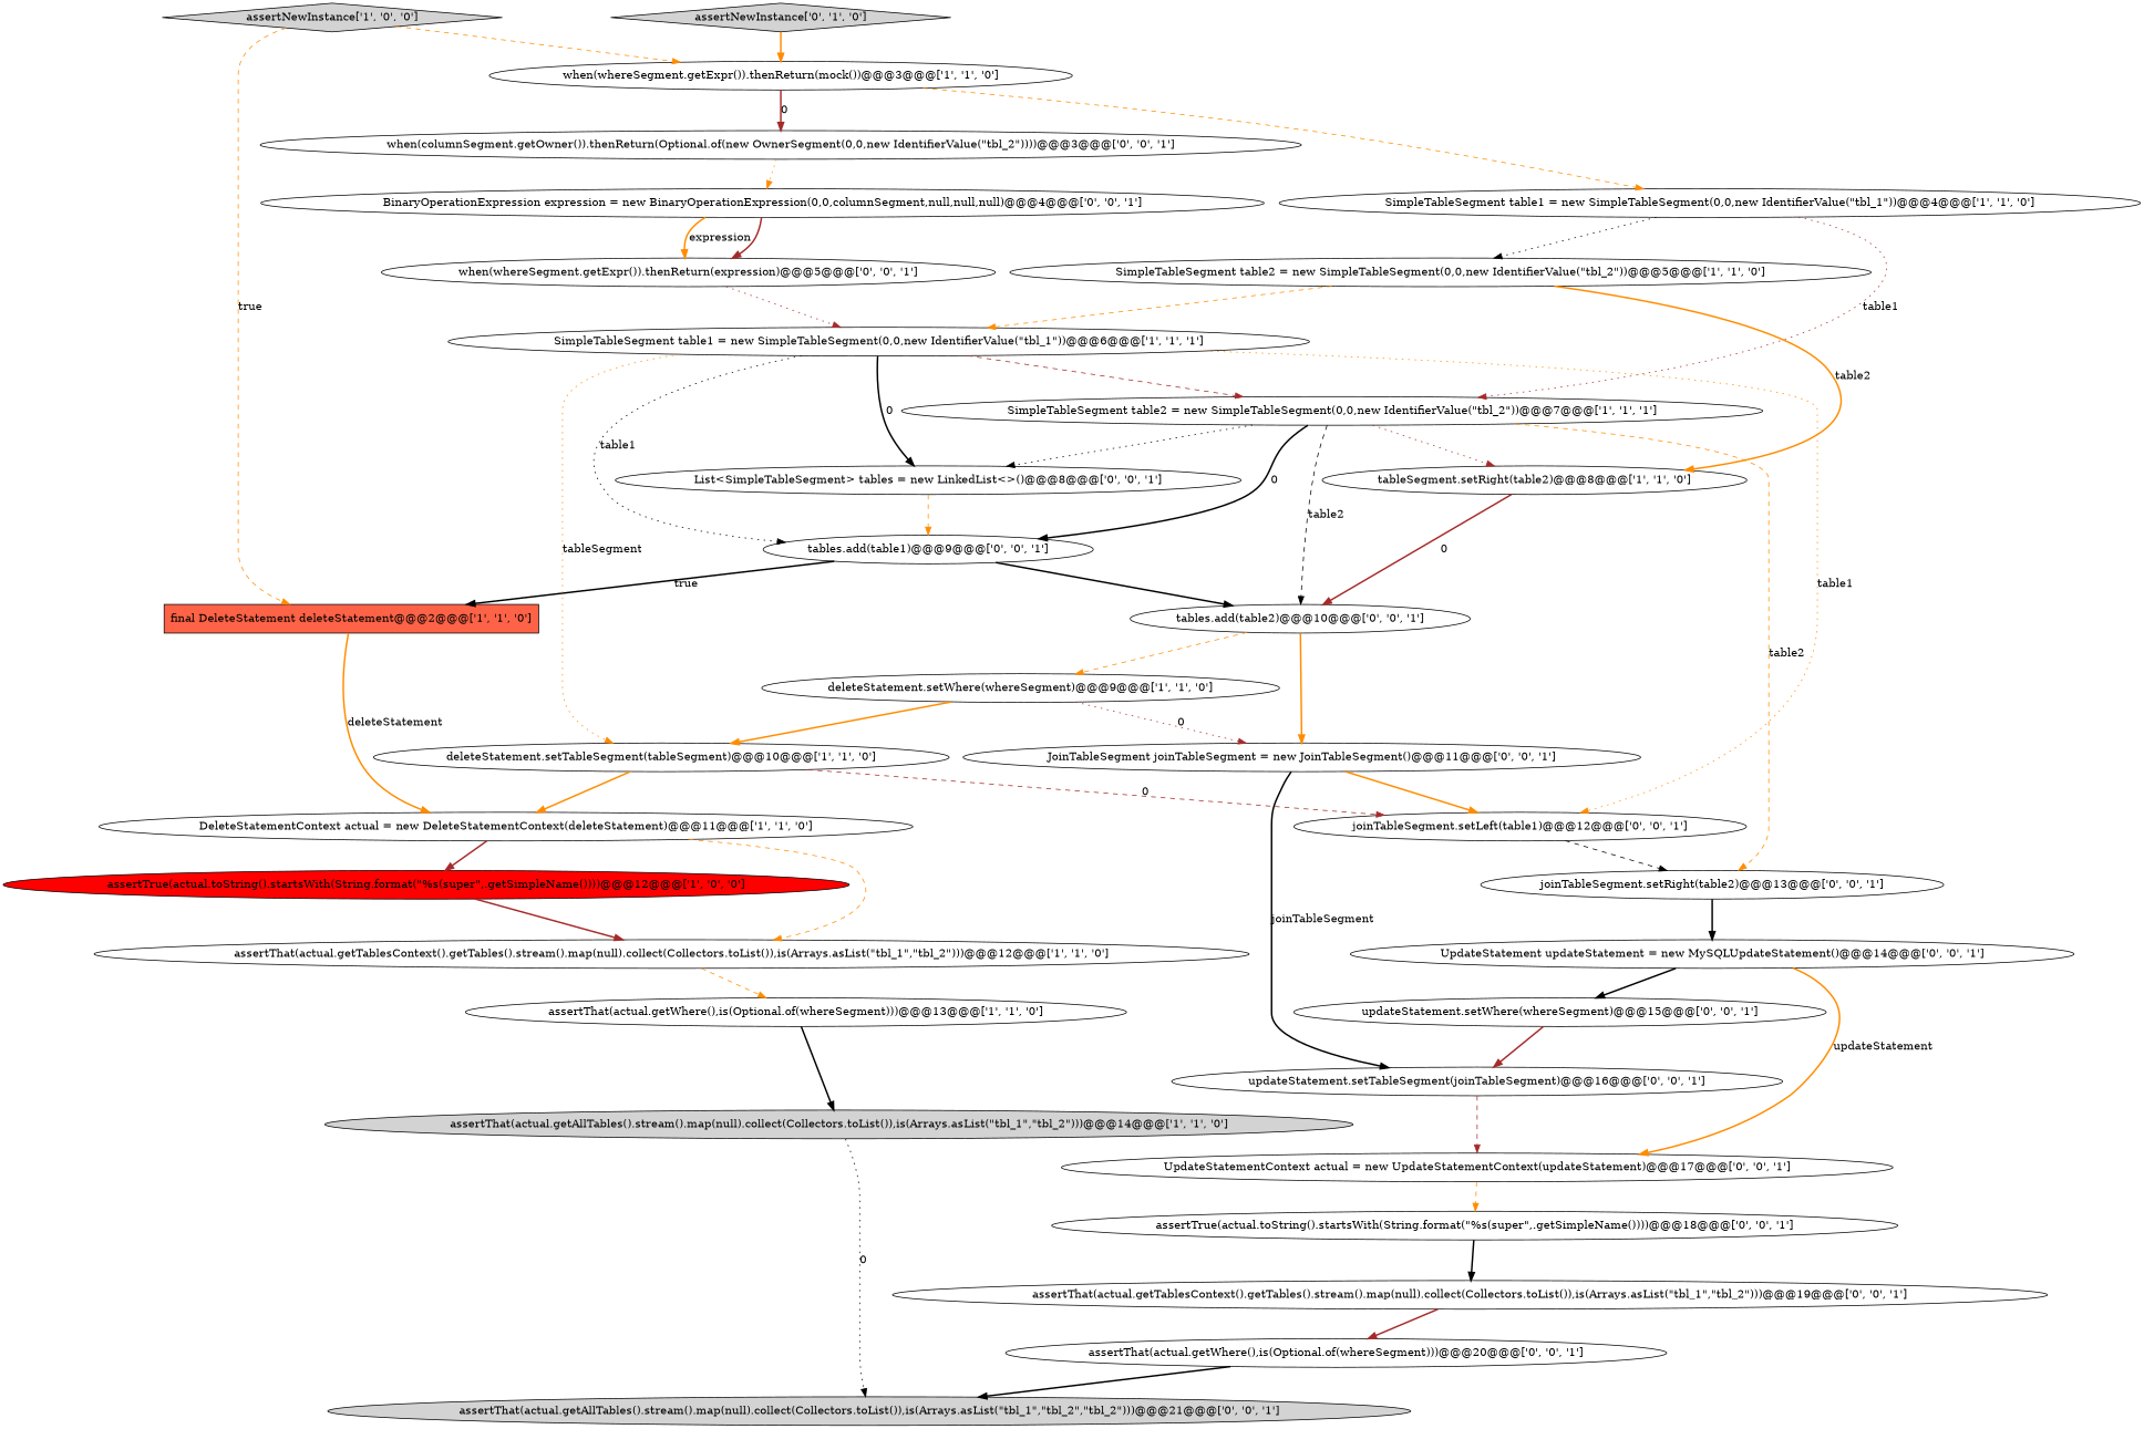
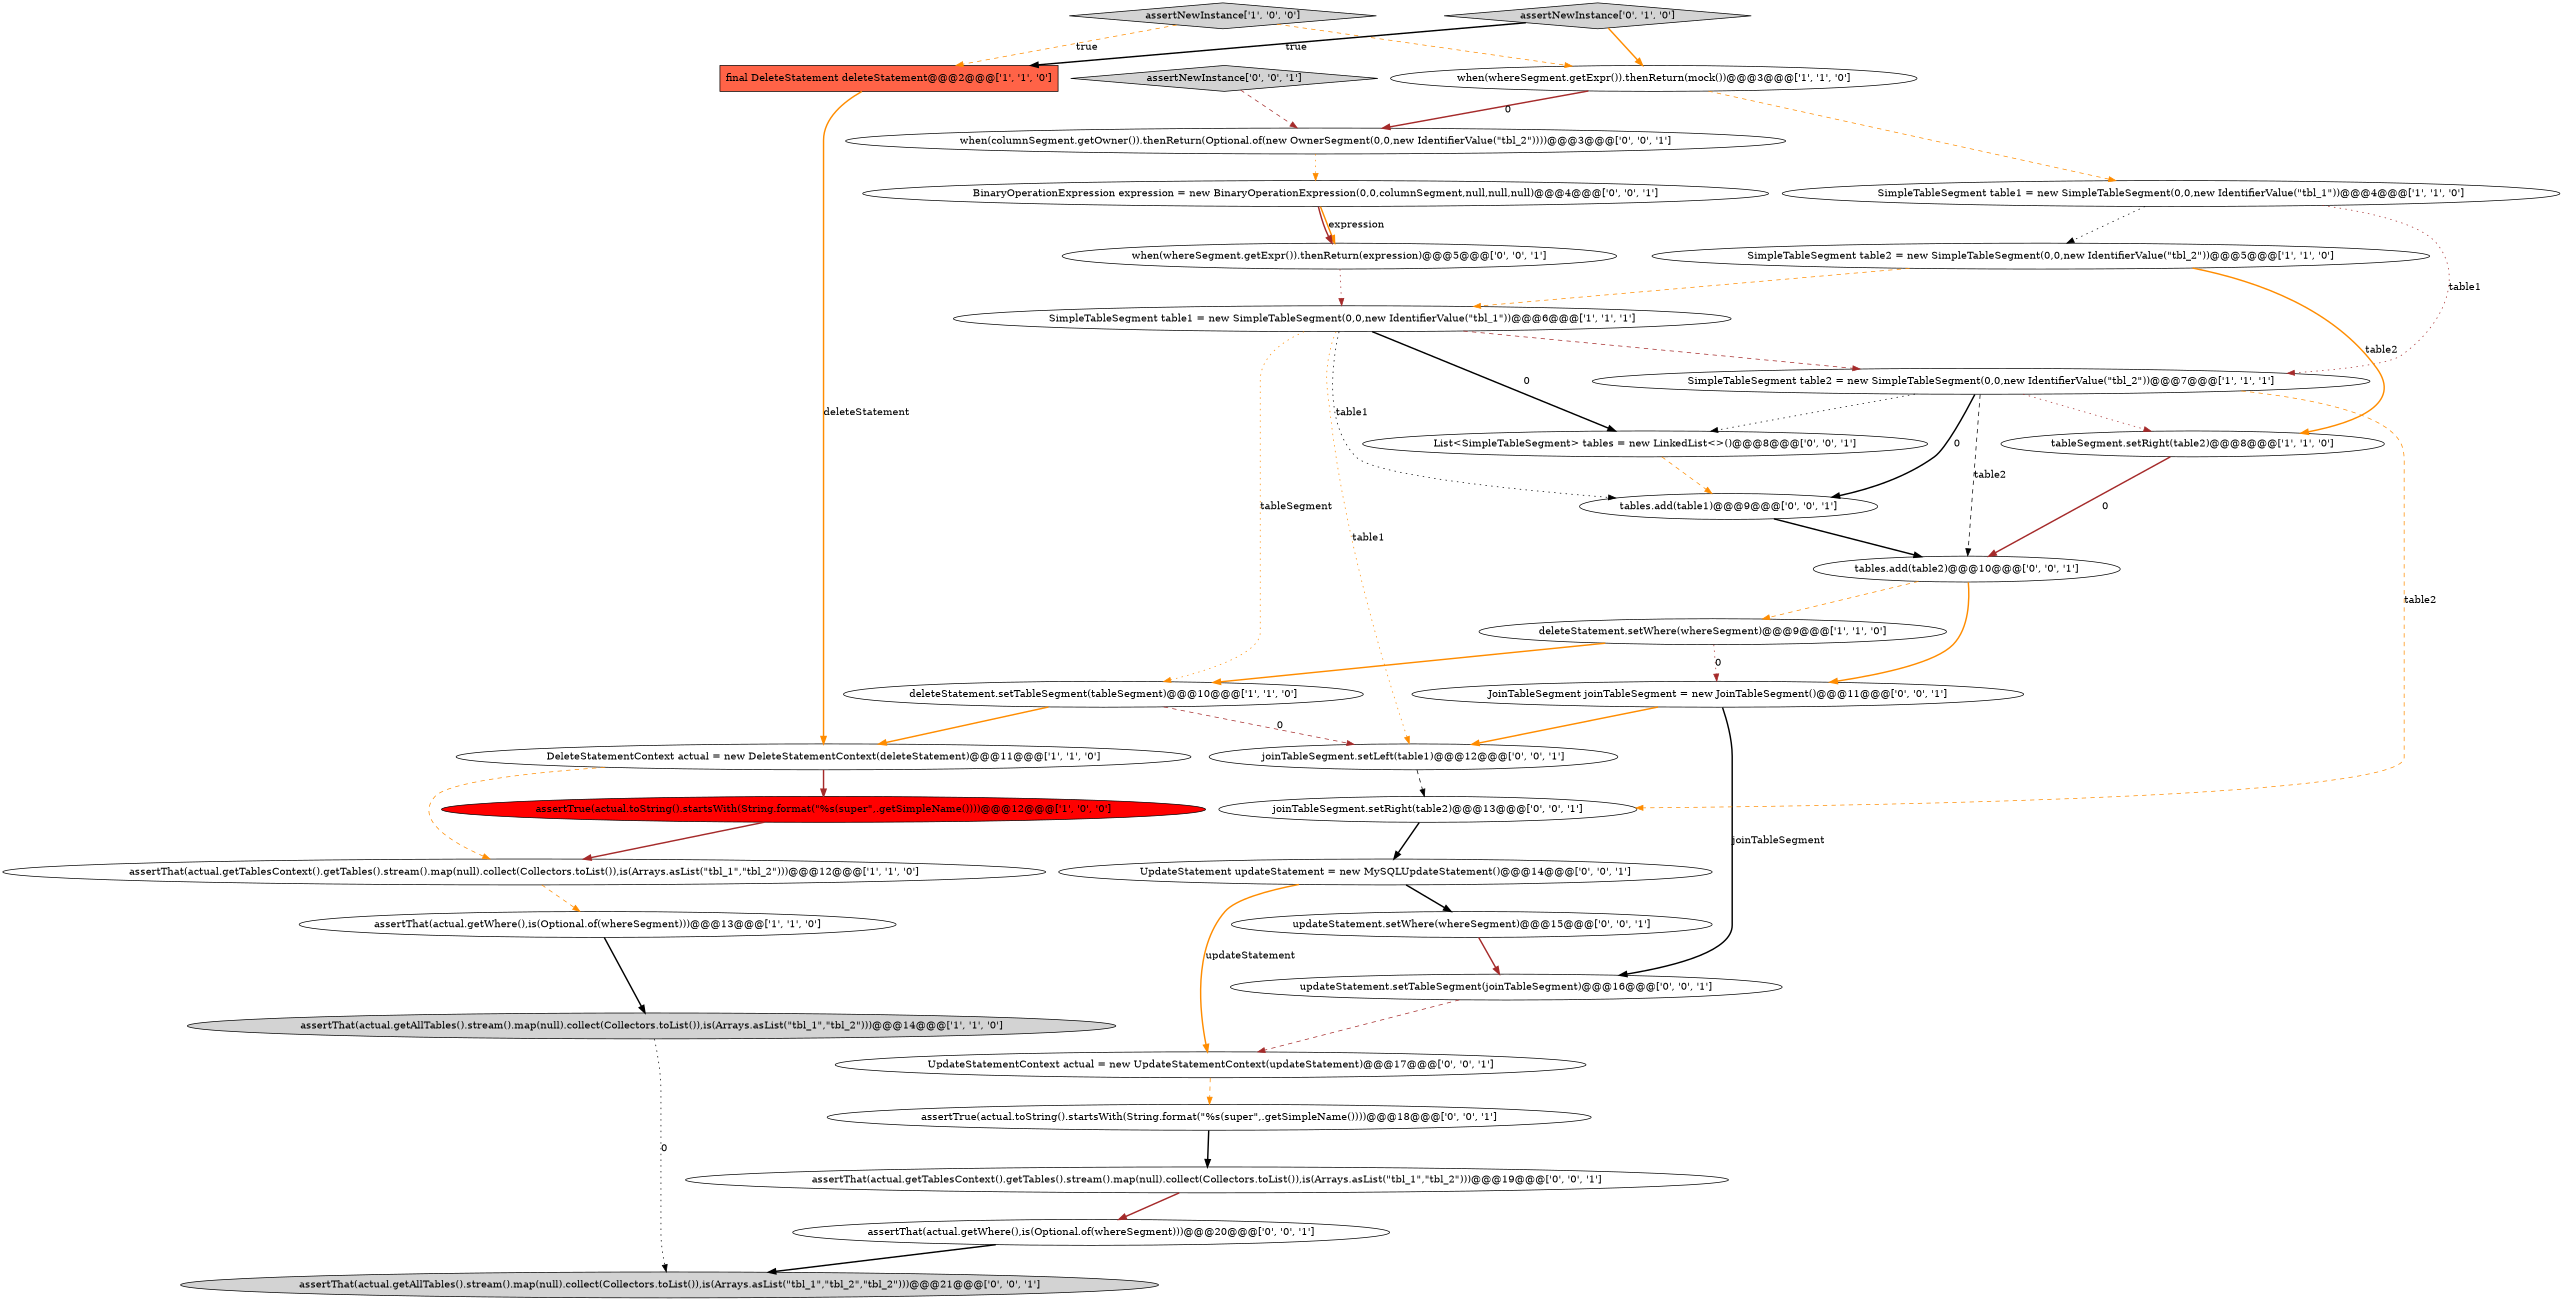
  digraph {
    node [fillcolor=white shape=ellipse style=filled]
    edge [color=darkorange style=bold]
    n1 [label="when(columnSegment.getOwner()).thenReturn(Optional.of(new OwnerSegment(0,0,new IdentifierValue(\"tbl_2\"))))@@@3@@@['0', '0', '1']"]
    n2 [label="BinaryOperationExpression expression = new BinaryOperationExpression(0,0,columnSegment,null,null,null)@@@4@@@['0', '0', '1']"]
    n3 [label="when(whereSegment.getExpr()).thenReturn(expression)@@@5@@@['0', '0', '1']"]
    n4 [label="deleteStatement.setTableSegment(tableSegment)@@@10@@@['1', '1', '0']"]
    n5 [label="DeleteStatementContext actual = new DeleteStatementContext(deleteStatement)@@@11@@@['1', '1', '0']"]
    n6 [label="joinTableSegment.setLeft(table1)@@@12@@@['0', '0', '1']"]
    n7 [label="assertThat(actual.getTablesContext().getTables().stream().map(null).collect(Collectors.toList()),is(Arrays.asList(\"tbl_1\",\"tbl_2\")))@@@12@@@['1', '1', '0']"]
    n8 [fillcolor=red label="assertTrue(actual.toString().startsWith(String.format(\"%s(super\",.getSimpleName())))@@@12@@@['1', '0', '0']"]
    n9 [label="joinTableSegment.setRight(table2)@@@13@@@['0', '0', '1']"]
    n10 [label="updateStatement.setWhere(whereSegment)@@@15@@@['0', '0', '1']"]
    n11 [label="updateStatement.setTableSegment(joinTableSegment)@@@16@@@['0', '0', '1']"]
    n12 [label="UpdateStatementContext actual = new UpdateStatementContext(updateStatement)@@@17@@@['0', '0', '1']"]
    n13 [label="deleteStatement.setWhere(whereSegment)@@@9@@@['1', '1', '0']"]
    n14 [label="JoinTableSegment joinTableSegment = new JoinTableSegment()@@@11@@@['0', '0', '1']"]
    n15 [label="tables.add(table2)@@@10@@@['0', '0', '1']"]
    n16 [label="assertThat(actual.getWhere(),is(Optional.of(whereSegment)))@@@13@@@['1', '1', '0']"]
    n17 [fillcolor=lightgray label="assertThat(actual.getAllTables().stream().map(null).collect(Collectors.toList()),is(Arrays.asList(\"tbl_1\",\"tbl_2\")))@@@14@@@['1', '1', '0']"]
    n18 [fillcolor=lightgray label="assertThat(actual.getAllTables().stream().map(null).collect(Collectors.toList()),is(Arrays.asList(\"tbl_1\",\"tbl_2\",\"tbl_2\")))@@@21@@@['0', '0', '1']"]
    n19 [label="when(whereSegment.getExpr()).thenReturn(mock())@@@3@@@['1', '1', '0']"]
    n20 [label="SimpleTableSegment table1 = new SimpleTableSegment(0,0,new IdentifierValue(\"tbl_1\"))@@@4@@@['1', '1', '0']"]
    n21 [label="SimpleTableSegment table2 = new SimpleTableSegment(0,0,new IdentifierValue(\"tbl_2\"))@@@7@@@['1', '1', '1']"]
    n22 [label="SimpleTableSegment table2 = new SimpleTableSegment(0,0,new IdentifierValue(\"tbl_2\"))@@@5@@@['1', '1', '0']"]
    n23 [label="List<SimpleTableSegment> tables = new LinkedList<>()@@@8@@@['0', '0', '1']"]
    n24 [label="tables.add(table1)@@@9@@@['0', '0', '1']"]
    n25 [label="tableSegment.setRight(table2)@@@8@@@['1', '1', '0']"]
    n26 [label="UpdateStatement updateStatement = new MySQLUpdateStatement()@@@14@@@['0', '0', '1']"]
    n27 [label="assertTrue(actual.toString().startsWith(String.format(\"%s(super\",.getSimpleName())))@@@18@@@['0', '0', '1']"]
    n28 [label="assertThat(actual.getTablesContext().getTables().stream().map(null).collect(Collectors.toList()),is(Arrays.asList(\"tbl_1\",\"tbl_2\")))@@@19@@@['0', '0', '1']"]
    n29 [label="assertThat(actual.getWhere(),is(Optional.of(whereSegment)))@@@20@@@['0', '0', '1']"]
    n30 [fillcolor=tomato label="final DeleteStatement deleteStatement@@@2@@@['1', '1', '0']" shape=box]
    n31 [label="SimpleTableSegment table1 = new SimpleTableSegment(0,0,new IdentifierValue(\"tbl_1\"))@@@6@@@['1', '1', '1']"]
    n32 [fillcolor=lightgray label="assertNewInstance['1', '0', '0']" shape=diamond]
+   n33 [fillcolor=lightgray label="assertNewInstance['0', '0', '1']" shape=diamond]
    n34 [fillcolor=lightgray label="assertNewInstance['0', '1', '0']" shape=diamond]
    n1 -> n2 [style=dotted]
    n2 -> n3 [label=expression]
    n2 -> n3 [color=brown]
    n3 -> n31 [color=brown style=dotted]
    n4 -> n5
    n4 -> n6 [color=brown label=0 style=dashed]
    n5 -> n7 [style=dashed]
    n5 -> n8 [color=brown]
    n6 -> n9 [color=black style=dashed]
    n7 -> n16 [style=dashed]
    n8 -> n7 [color=brown]
    n9 -> n26 [color=black]
    n10 -> n11 [color=brown]
    n11 -> n12 [color=brown style=dashed]
    n12 -> n27 [style=dashed]
    n13 -> n4
    n13 -> n14 [color=brown label=0 style=dotted]
    n14 -> n6
    n14 -> n11 [color=black label=joinTableSegment]
    n15 -> n13 [style=dashed]
    n15 -> n14
    n16 -> n17 [color=black]
    n17 -> n18 [color=black label=0 style=dotted]
    n19 -> n1 [color=brown label=0]
    n19 -> n20 [style=dashed]
    n20 -> n21 [color=brown label=table1 style=dotted]
    n20 -> n22 [color=black style=dotted]
    n21 -> n9 [label=table2 style=dashed]
    n21 -> n15 [color=black label=table2 style=dashed]
    n21 -> n23 [color=black style=dotted]
    n21 -> n24 [color=black label=0]
    n21 -> n25 [color=brown style=dotted]
    n22 -> n25 [label=table2]
    n22 -> n31 [style=dashed]
    n23 -> n24 [style=dashed]
    n24 -> n15 [color=black]
    n25 -> n15 [color=brown label=0]
    n26 -> n10 [color=black]
    n26 -> n12 [label=updateStatement]
    n27 -> n28 [color=black]
    n28 -> n29 [color=brown]
    n29 -> n18 [color=black]
    n30 -> n5 [label=deleteStatement]
    n31 -> n4 [label=tableSegment style=dotted]
    n31 -> n6 [label=table1 style=dotted]
    n31 -> n21 [color=brown style=dashed]
    n31 -> n23 [color=black label=0]
    n31 -> n24 [color=black label=table1 style=dotted]
    n32 -> n19 [style=dashed]
    n32 -> n30 [label=true style=dashed]
+   n33 -> n1 [color=brown style=dashed]
    n34 -> n19
-   n24 -> n30 [color=black label=true]
+   n34 -> n30 [color=black label=true]
  }
